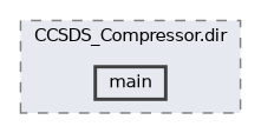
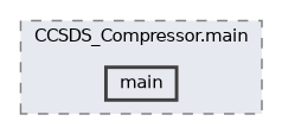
  digraph {
    compound=true
    n1 [color=grey25 fillcolor="#e6e9ef" fontname=Helvetica fontsize=10 height=0.2 label=main shape=box style="filled,bold" width=0.4]
    subgraph cluster_1 {
      bgcolor="#e6e9ef"
      fontname=Helvetica
      fontsize=10
-     label="CCSDS_Compressor.dir"
+     label="CCSDS_Compressor.main"
      pencolor=grey50
      style="filled,dashed"
      n1
    }
  }
